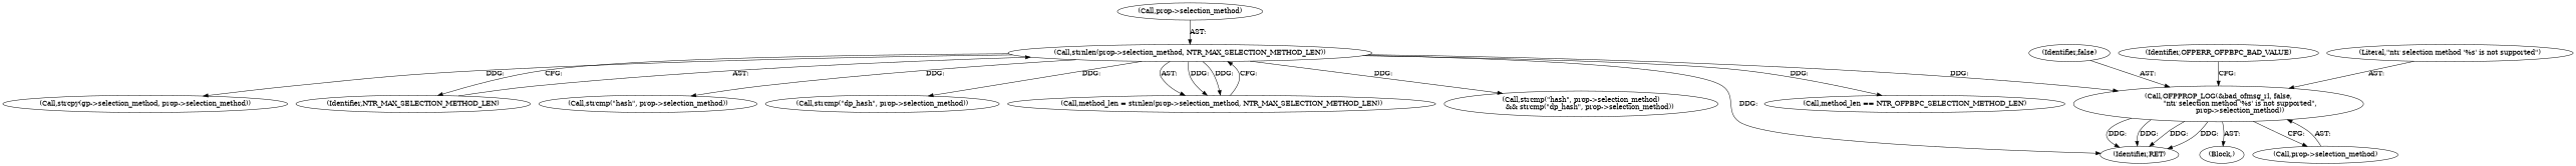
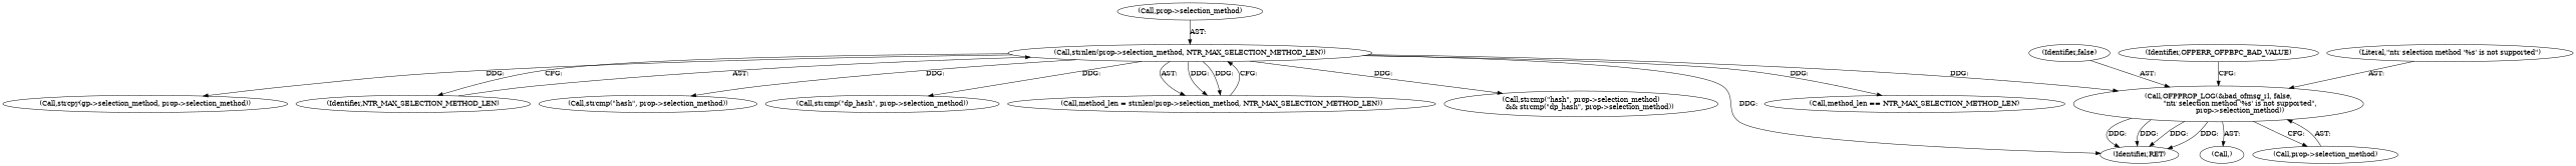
  digraph {
    n1 [label="(Call,OFPPROP_LOG(&bad_ofmsg_rl, false,\n                    \"ntr selection method '%s' is not supported\",\n                    prop->selection_method))"]
    n2 [label="(Identifier,RET)"]
-   n3 [label="(Block,)"]
+   n3 [label="(Call,)"]
    n4 [label="(Call,prop->selection_method)"]
    n5 [label="(Call,strnlen(prop->selection_method, NTR_MAX_SELECTION_METHOD_LEN))"]
-   n6 [label="(Call,method_len == NTR_OFPBPC_SELECTION_METHOD_LEN)"]
+   n6 [label="(Call,method_len == NTR_MAX_SELECTION_METHOD_LEN)"]
    n7 [label="(Call,strcpy(gp->selection_method, prop->selection_method))"]
    n8 [label="(Identifier,NTR_MAX_SELECTION_METHOD_LEN)"]
    n9 [label="(Call,strcmp(\"hash\", prop->selection_method))"]
    n10 [label="(Call,strcmp(\"dp_hash\", prop->selection_method))"]
    n11 [label="(Call,method_len = strnlen(prop->selection_method, NTR_MAX_SELECTION_METHOD_LEN))"]
    n12 [label="(Call,strcmp(\"hash\", prop->selection_method)\n        && strcmp(\"dp_hash\", prop->selection_method))"]
    n13 [label="(Identifier,false)"]
    n14 [label="(Identifier,OFPERR_OFPBPC_BAD_VALUE)"]
    n15 [label="(Call,prop->selection_method)"]
    n16 [label="(Literal,\"ntr selection method '%s' is not supported\")"]
    n1 -> n2 [label="DDG: "]
    n1 -> n2 [label="DDG: "]
    n1 -> n2 [label="DDG: "]
    n1 -> n2 [label="DDG: "]
    n1 -> n3 [label="AST: "]
    n1 -> n4 [label="CFG: "]
    n4 -> n1 [label="AST: "]
    n5 -> n1 [label="DDG: "]
    n5 -> n2 [label="DDG: "]
    n5 -> n6 [label="DDG: "]
    n5 -> n7 [label="DDG: "]
    n5 -> n8 [label="CFG: "]
    n5 -> n9 [label="DDG: "]
    n5 -> n10 [label="DDG: "]
    n5 -> n11 [label="AST: "]
    n5 -> n11 [label="DDG: "]
    n5 -> n11 [label="DDG: "]
    n5 -> n12 [label="DDG: "]
    n8 -> n5 [label="AST: "]
    n11 -> n5 [label="CFG: "]
    n13 -> n1 [label="AST: "]
    n14 -> n1 [label="CFG: "]
    n15 -> n5 [label="AST: "]
    n16 -> n1 [label="AST: "]
  }
